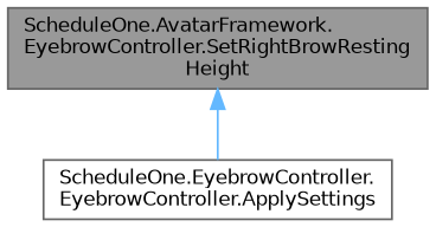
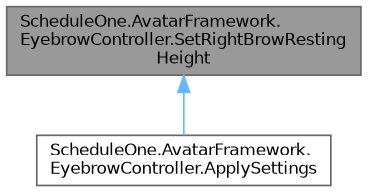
  digraph {
    rankdir=TB
    node [fontname=Helvetica fontsize=10 shape=box style=filled]
    n1 [color=gray40 fillcolor=grey60 fontcolor=black height=0.2 label="ScheduleOne.AvatarFramework.\lEyebrowController.SetRightBrowResting\lHeight" width=0.4]
-   n2 [color=grey40 fillcolor=white height=0.2 label="ScheduleOne.EyebrowController.\lEyebrowController.ApplySettings" width=0.4]
+   n2 [color=grey40 fillcolor=white height=0.2 label="ScheduleOne.AvatarFramework.\lEyebrowController.ApplySettings" width=0.4]
    n1 -> n2 [color=steelblue1 dir=back fontname=Helvetica fontsize=10 labelfontname=Helvetica labelfontsize=10 style=solid]
  }
